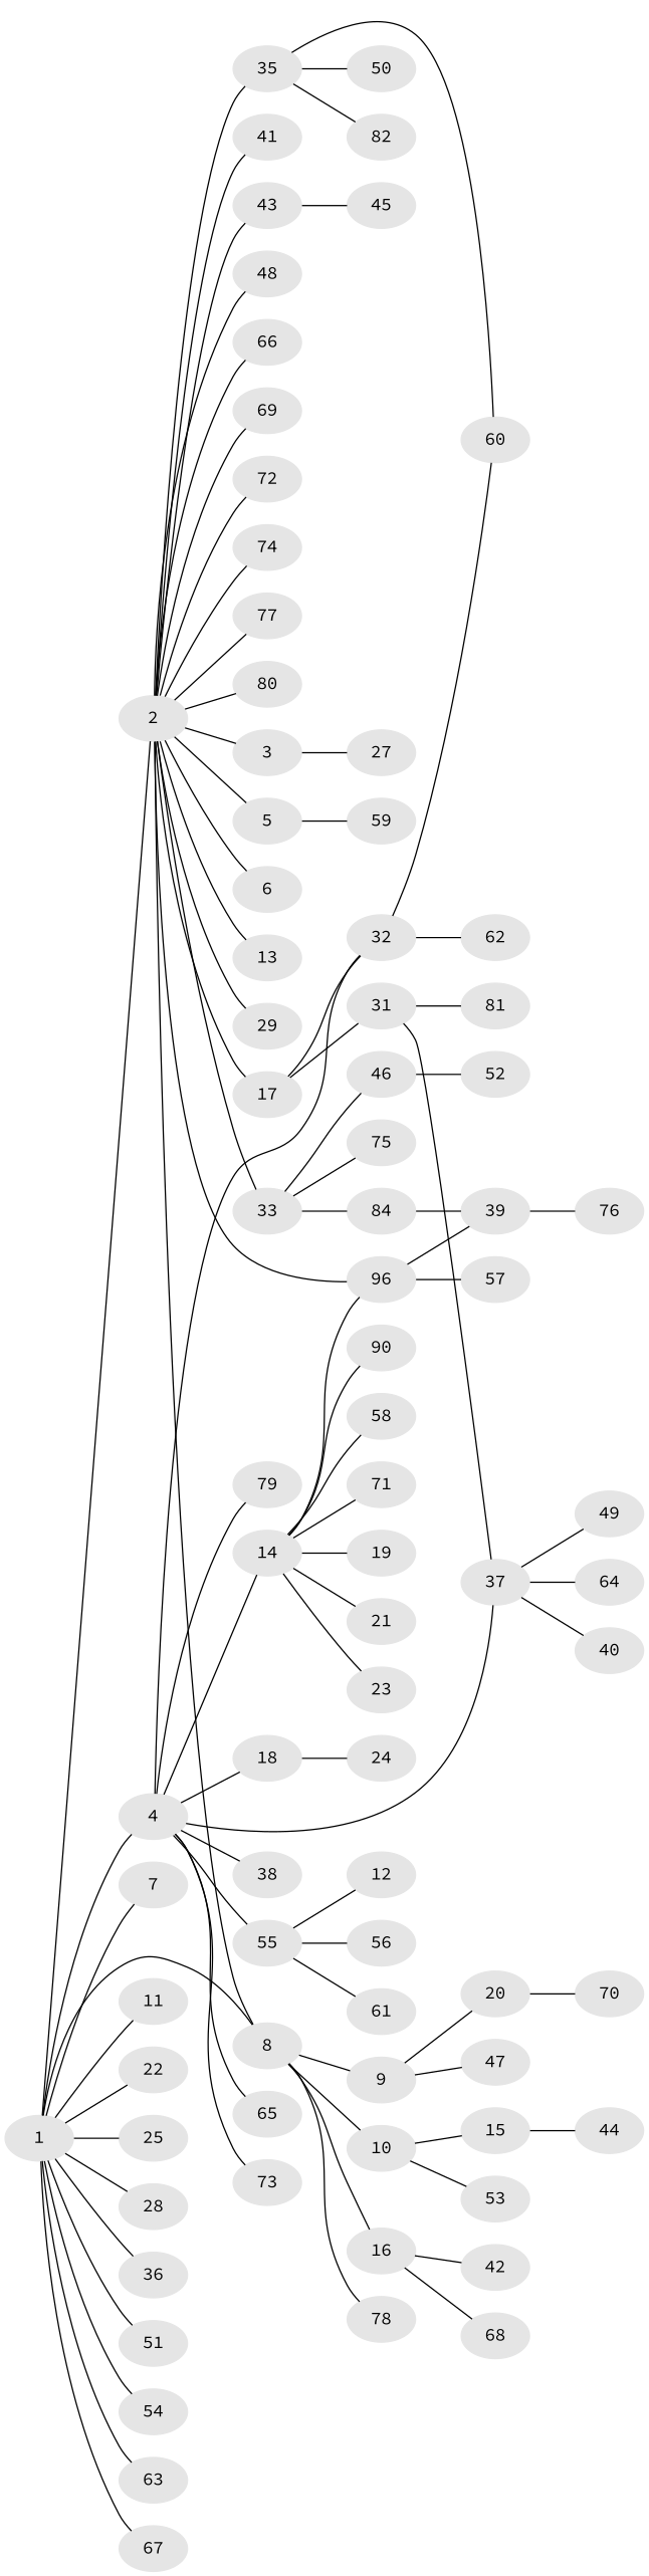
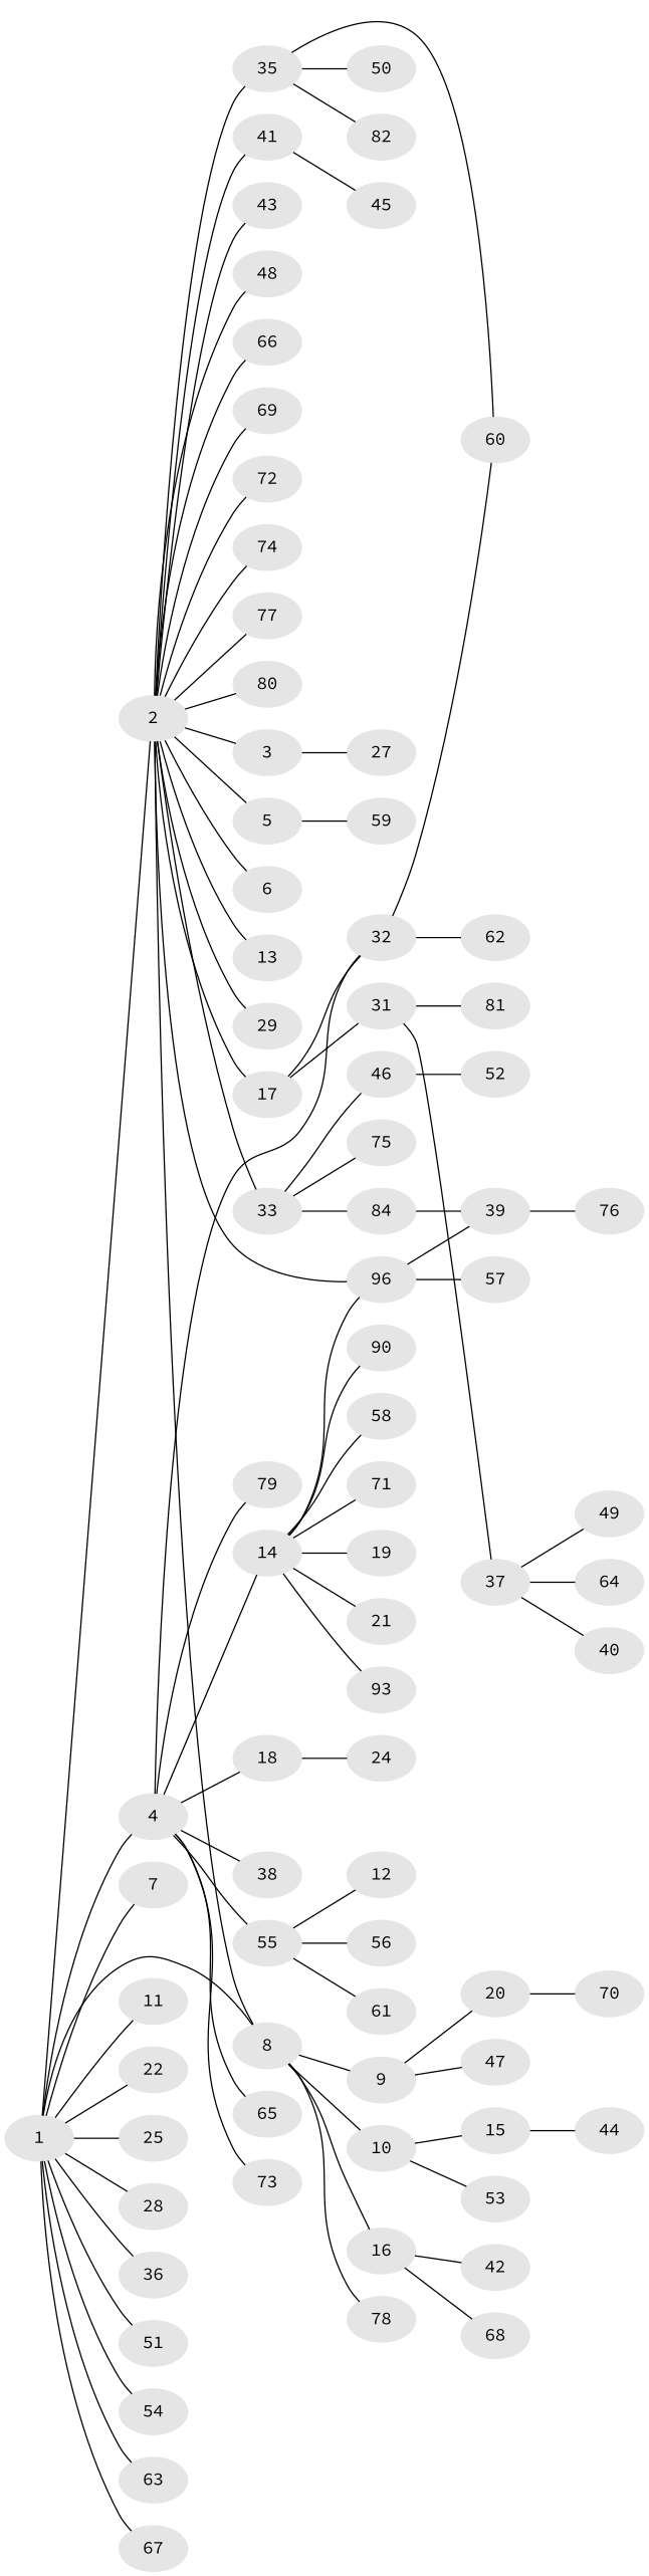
  graph {
    fontname="Source Code Pro"
    rankdir=LR
    node [color=gray90 fontname="Source Code Pro" style=filled]
    edge [fontname="Source Code Pro"]
    1
    2
    4
    7
    8
    11
    22
    25
    28
    36
    51
    54
    63
    67
    3
    5
    6
    13
    17
    n20 [label=96]
    29
    33
    35
    41
    43
    48
    66
    69
    72
    74
    77
    80
    14
    18
    32
    37
    38
    55
    65
    73
    79
    9
    10
    16
    78
    27
    59
    31
    39
    57
    n51 [label=84]
    46
    75
    60
    50
    82
    45
    19
    21
-   23
+   23 [label=93]
    n61 [label=90]
    58
    71
    24
    62
    40
    49
    64
    12
    56
    61
    20
    47
    15
    53
    42
    68
    70
    44
    81
    76
    52
    1 -- 2
    1 -- 4
    1 -- 7
    1 -- 8
    1 -- 11
    1 -- 22
    1 -- 25
    1 -- 28
    1 -- 36
    1 -- 51
    1 -- 54
    1 -- 63
    1 -- 67
    2 -- 8
    2 -- 3
    2 -- 5
    2 -- 6
    2 -- 13
    2 -- 17
    2 -- n20
    2 -- 29
    2 -- 33
    2 -- 35
    2 -- 41
    2 -- 43
    2 -- 48
    2 -- 66
    2 -- 69
    2 -- 72
    2 -- 74
    2 -- 77
    2 -- 80
    4 -- 14
    4 -- 18
    4 -- 32
-   4 -- 37
    4 -- 38
    4 -- 55
    4 -- 65
    4 -- 73
    4 -- 79
    8 -- 9
    8 -- 10
    8 -- 16
    8 -- 78
    3 -- 27
    5 -- 59
    17 -- 32
    17 -- 31
    n20 -- 39
    n20 -- 57
    33 -- n51
    33 -- 46
    33 -- 75
    35 -- 60
    35 -- 50
    35 -- 82
-   43 -- 45
+   41 -- 45
    14 -- n20
    14 -- 19
    14 -- 21
    14 -- 23
    14 -- n61
    14 -- 58
    14 -- 71
    18 -- 24
    32 -- 60
    32 -- 62
    37 -- 40
    37 -- 49
    37 -- 64
    55 -- 12
    55 -- 56
    55 -- 61
    9 -- 20
    9 -- 47
    10 -- 15
    10 -- 53
    16 -- 42
    16 -- 68
    31 -- 37
    31 -- 81
    39 -- 76
    n51 -- 39
    46 -- 52
    20 -- 70
    15 -- 44
  }
